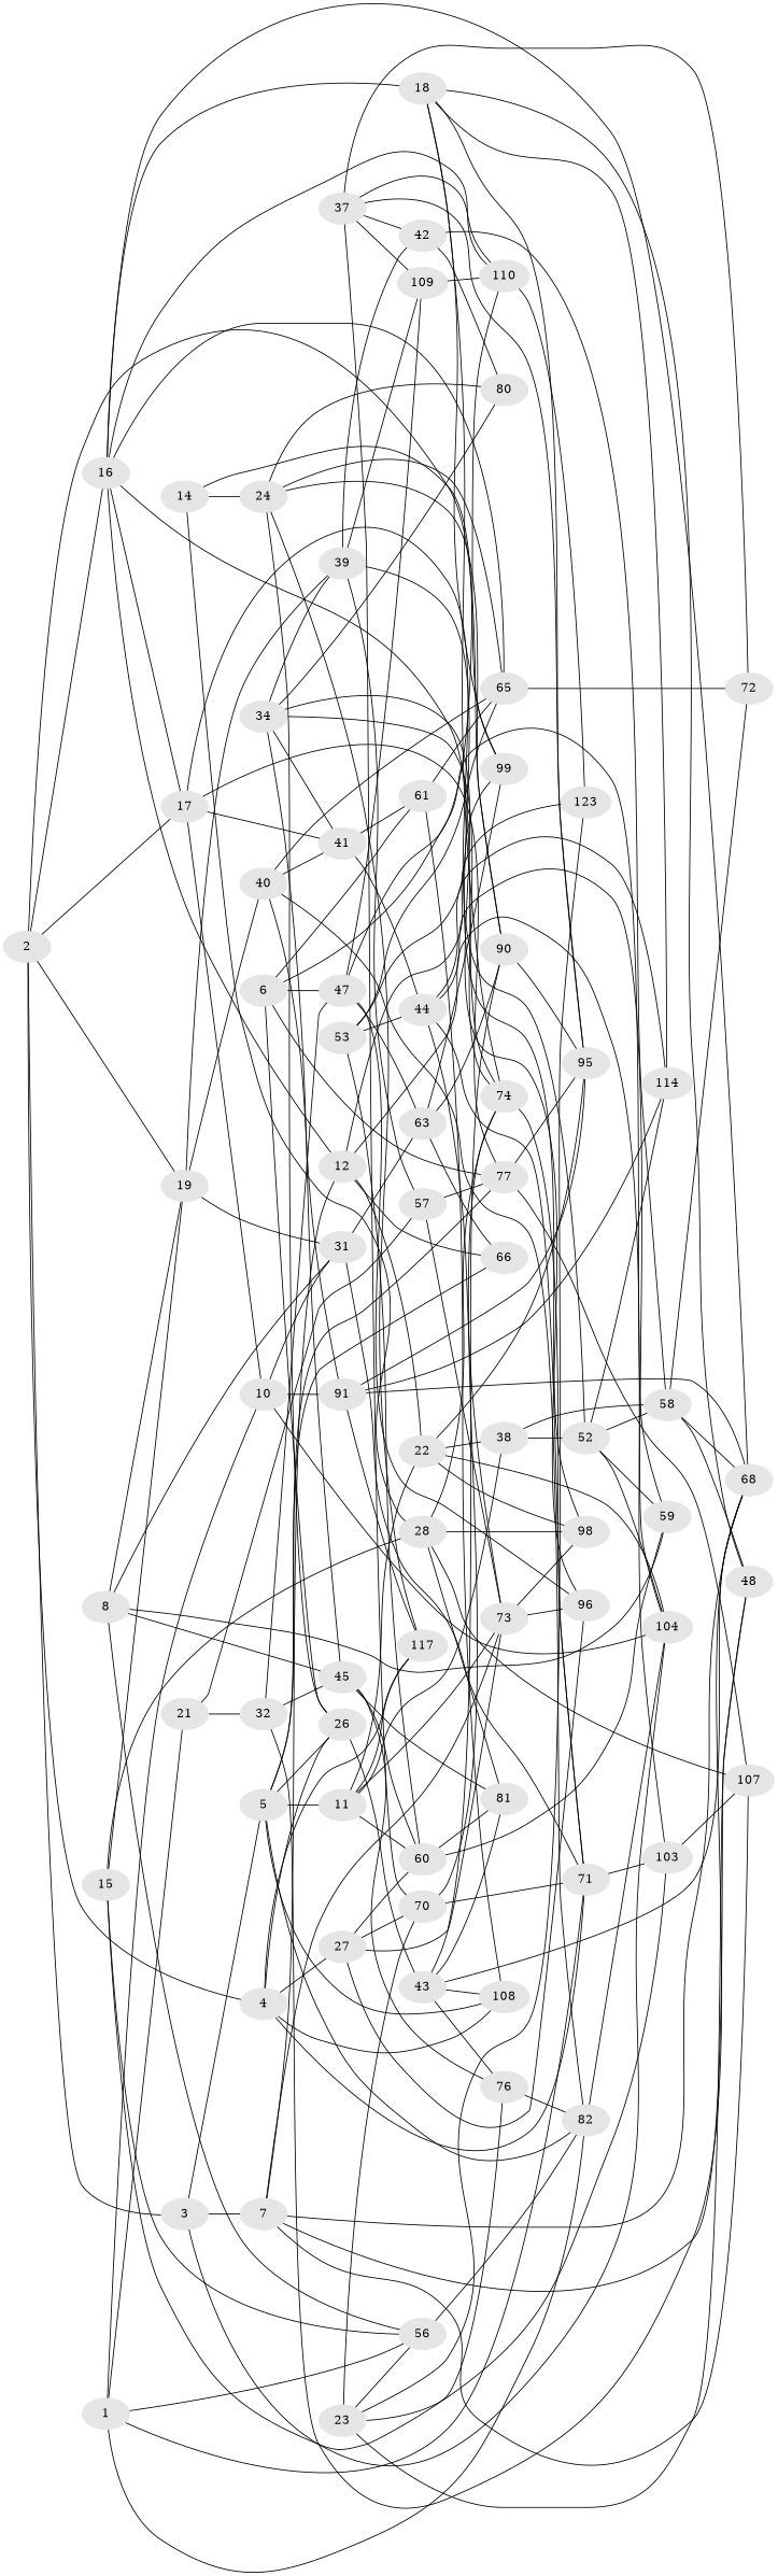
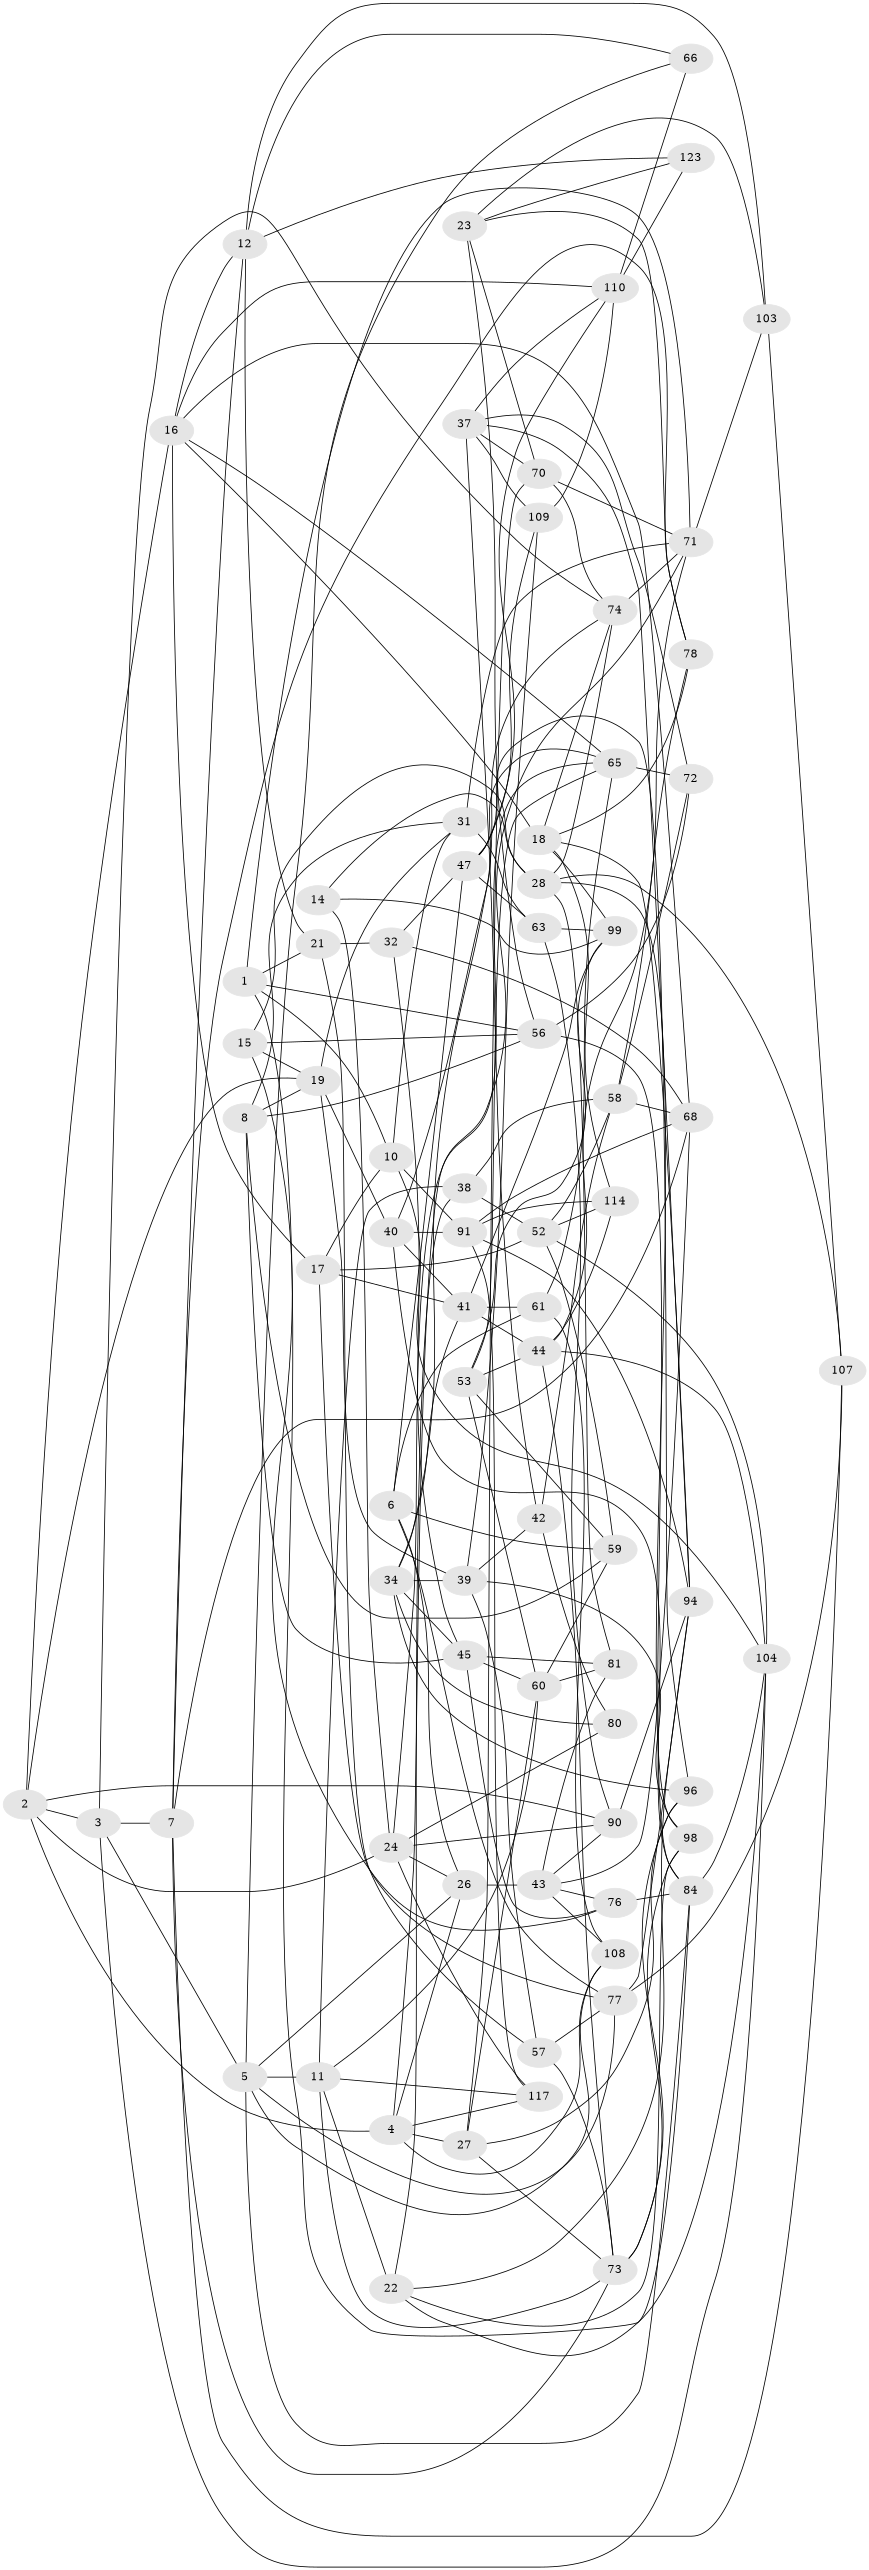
  graph {
    rankdir=LR
    node [color=gray90 style=filled]
    1 [super="+54"]
    10
    21
    56 [super="+83"]
    71 [super="+124"]
-   84 [super="+95" label=82]
+   84 [super="+95"]
    104 [super="+113"]
    31 [super="+103"]
    n9 [label=91 super="+72"]
    12 [super="+30"]
    66
    n12 [label=103]
    123
    32
    57
    n16 [label=72]
    2 [super="+117"]
    3 [super="+91"]
    4 [super="+46"]
    16 [super="+53"]
    17 [super="+101"]
    19 [super="+120"]
    90 [super="+92"]
    5 [super="+55"]
    7 [super="+9"]
    74 [super="+116"]
    26 [super="+36"]
    27 [super="+85"]
    n29 [label=108]
    n30 [label=117]
    68 [super="+119"]
    18 [super="+25"]
    65 [super="+88"]
    110 [super="+125"]
    77 [super="+121"]
    41 [super="+67"]
    52 [super="+122"]
    40 [super="+48"]
    39 [super="+86"]
-   94 [super="+105" label=95]
+   94 [super="+105"]
    11 [super="+69"]
    73 [super="+112"]
-   78 [label=48]
+   78
    n44 [label=107 super="+111"]
    43 [super="+93"]
    60 [super="+126"]
    70 [super="+87"]
    n48 [label=96]
    22 [super="+50"]
    38
    6
    47 [super="+89"]
    59
    61
    63 [super="+107"]
    109
    98
    8 [super="+13"]
    45 [super="+96"]
    23 [super="+64"]
    76
    81
    114
    58 [super="+62"]
    24 [super="+34"]
    80
    14
    28 [super="+29"]
    99 [super="+115"]
    15
    44 [super="+49"]
    42
    n73 [label=53 super="+108"]
    n74 [label=34 super="+82"]
    37 [super="+75"]
    1 -- 10
    1 -- 21
    1 -- 56
    1 -- 71
    1 -- 84
    10 -- 104
    10 -- 31
    10 -- n9
    21 -- 32
    21 -- 57
    56 -- 84
+   56 -- n16
    71 -- n12
    84 -- 104
    31 -- 71
    31 -- 63
    n9 -- n30
    n9 -- 68
    n9 -- 94
    n9 -- 114
-   12 -- 22
+   12 -- 21
    12 -- 66
    12 -- n12
    12 -- 123
    n12 -- n44
    32 -- 68
    32 -- 47
    32 -- 45
    57 -- 77
    57 -- 73
    2 -- 3
    2 -- 4
    2 -- 16
-   2 -- 17
+   2 -- 24
    2 -- 19
    2 -- 90
    3 -- 104
    3 -- 5
    3 -- 7
-   16 -- 74
+   3 -- 74
    4 -- 71
    4 -- 26
    4 -- 27
    4 -- n29
    4 -- n30
    16 -- 12
    16 -- 17
    16 -- 68
    16 -- 18
    16 -- 65
    16 -- 110
    17 -- 10
    17 -- 77
    17 -- 41
    17 -- 52
    19 -- 31
    19 -- 40
    19 -- 39
    90 -- 94
    5 -- 84
    5 -- 66
    5 -- 26
    5 -- n29
    5 -- 77
    5 -- 11
    7 -- 12
    7 -- 68
    7 -- 73
    7 -- 78
    7 -- n44
    74 -- 71
    26 -- 43
    27 -- 73
    27 -- 60
    27 -- 70
    27 -- n48
    18 -- 74
    18 -- 94
    18 -- 78
    18 -- 114
    18 -- 99
    65 -- n16
    110 -- 123
    77 -- 94
    77 -- n44
    41 -- 61
+   41 -- 99
    41 -- 44
    52 -- 104
    52 -- 59
    52 -- 114
    52 -- 58
    40 -- 84
    40 -- n9
    40 -- 65
    40 -- 41
    39 -- 57
    39 -- 109
    39 -- 98
    39 -- 42
    11 -- n30
    11 -- 73
    11 -- 60
    11 -- 22
    11 -- 38
    73 -- n48
    73 -- 98
    43 -- 90
    43 -- n29
    43 -- 68
    43 -- 76
    43 -- 81
    60 -- 59
    60 -- 81
    70 -- 71
    70 -- 74
    22 -- 104
    22 -- 94
    22 -- 38
    22 -- 98
    38 -- 52
    38 -- 58
    6 -- 26
    6 -- 77
    6 -- 47
    6 -- 59
    6 -- 61
    47 -- 110
    47 -- n48
    47 -- 63
    47 -- 109
    61 -- n29
    61 -- 65
-   63 -- 66 [weight=2]
+   110 -- 66 [weight=2]
    63 -- 90
    63 -- 99
    109 -- 110
    8 -- 56
    8 -- 31
    8 -- 19
    8 -- 59
    8 -- 45
    45 -- 60
    45 -- 76
    45 -- 81
    23 -- 56
    23 -- n12
    23 -- 123
    23 -- 78
    23 -- 70
    76 -- 84
    58 -- n16
    58 -- 68
    58 -- 78
    24 -- 90
    24 -- 26
    24 -- n30
    24 -- 65
    24 -- 80
    14 -- 24
    14 -- 28
    14 -- 99
    28 -- 74
    28 -- n44
    28 -- 98
    28 -- 81
    15 -- 56
    15 -- 19
    15 -- 76
    15 -- 28
    44 -- 71
    44 -- 104
    44 -- 73
    44 -- 114
    42 -- 58
    42 -- 80
    n73 -- 65
    n73 -- 60
+   n73 -- 59
    n73 -- 99 [weight=2]
    n73 -- 44
    n74 -- 74
    n74 -- 41
    n74 -- 39
    n74 -- n48
    n74 -- 45
    n74 -- 80
    37 -- n16
    37 -- 110
    37 -- 94
    37 -- 70
    37 -- 109
    37 -- 42
  }
